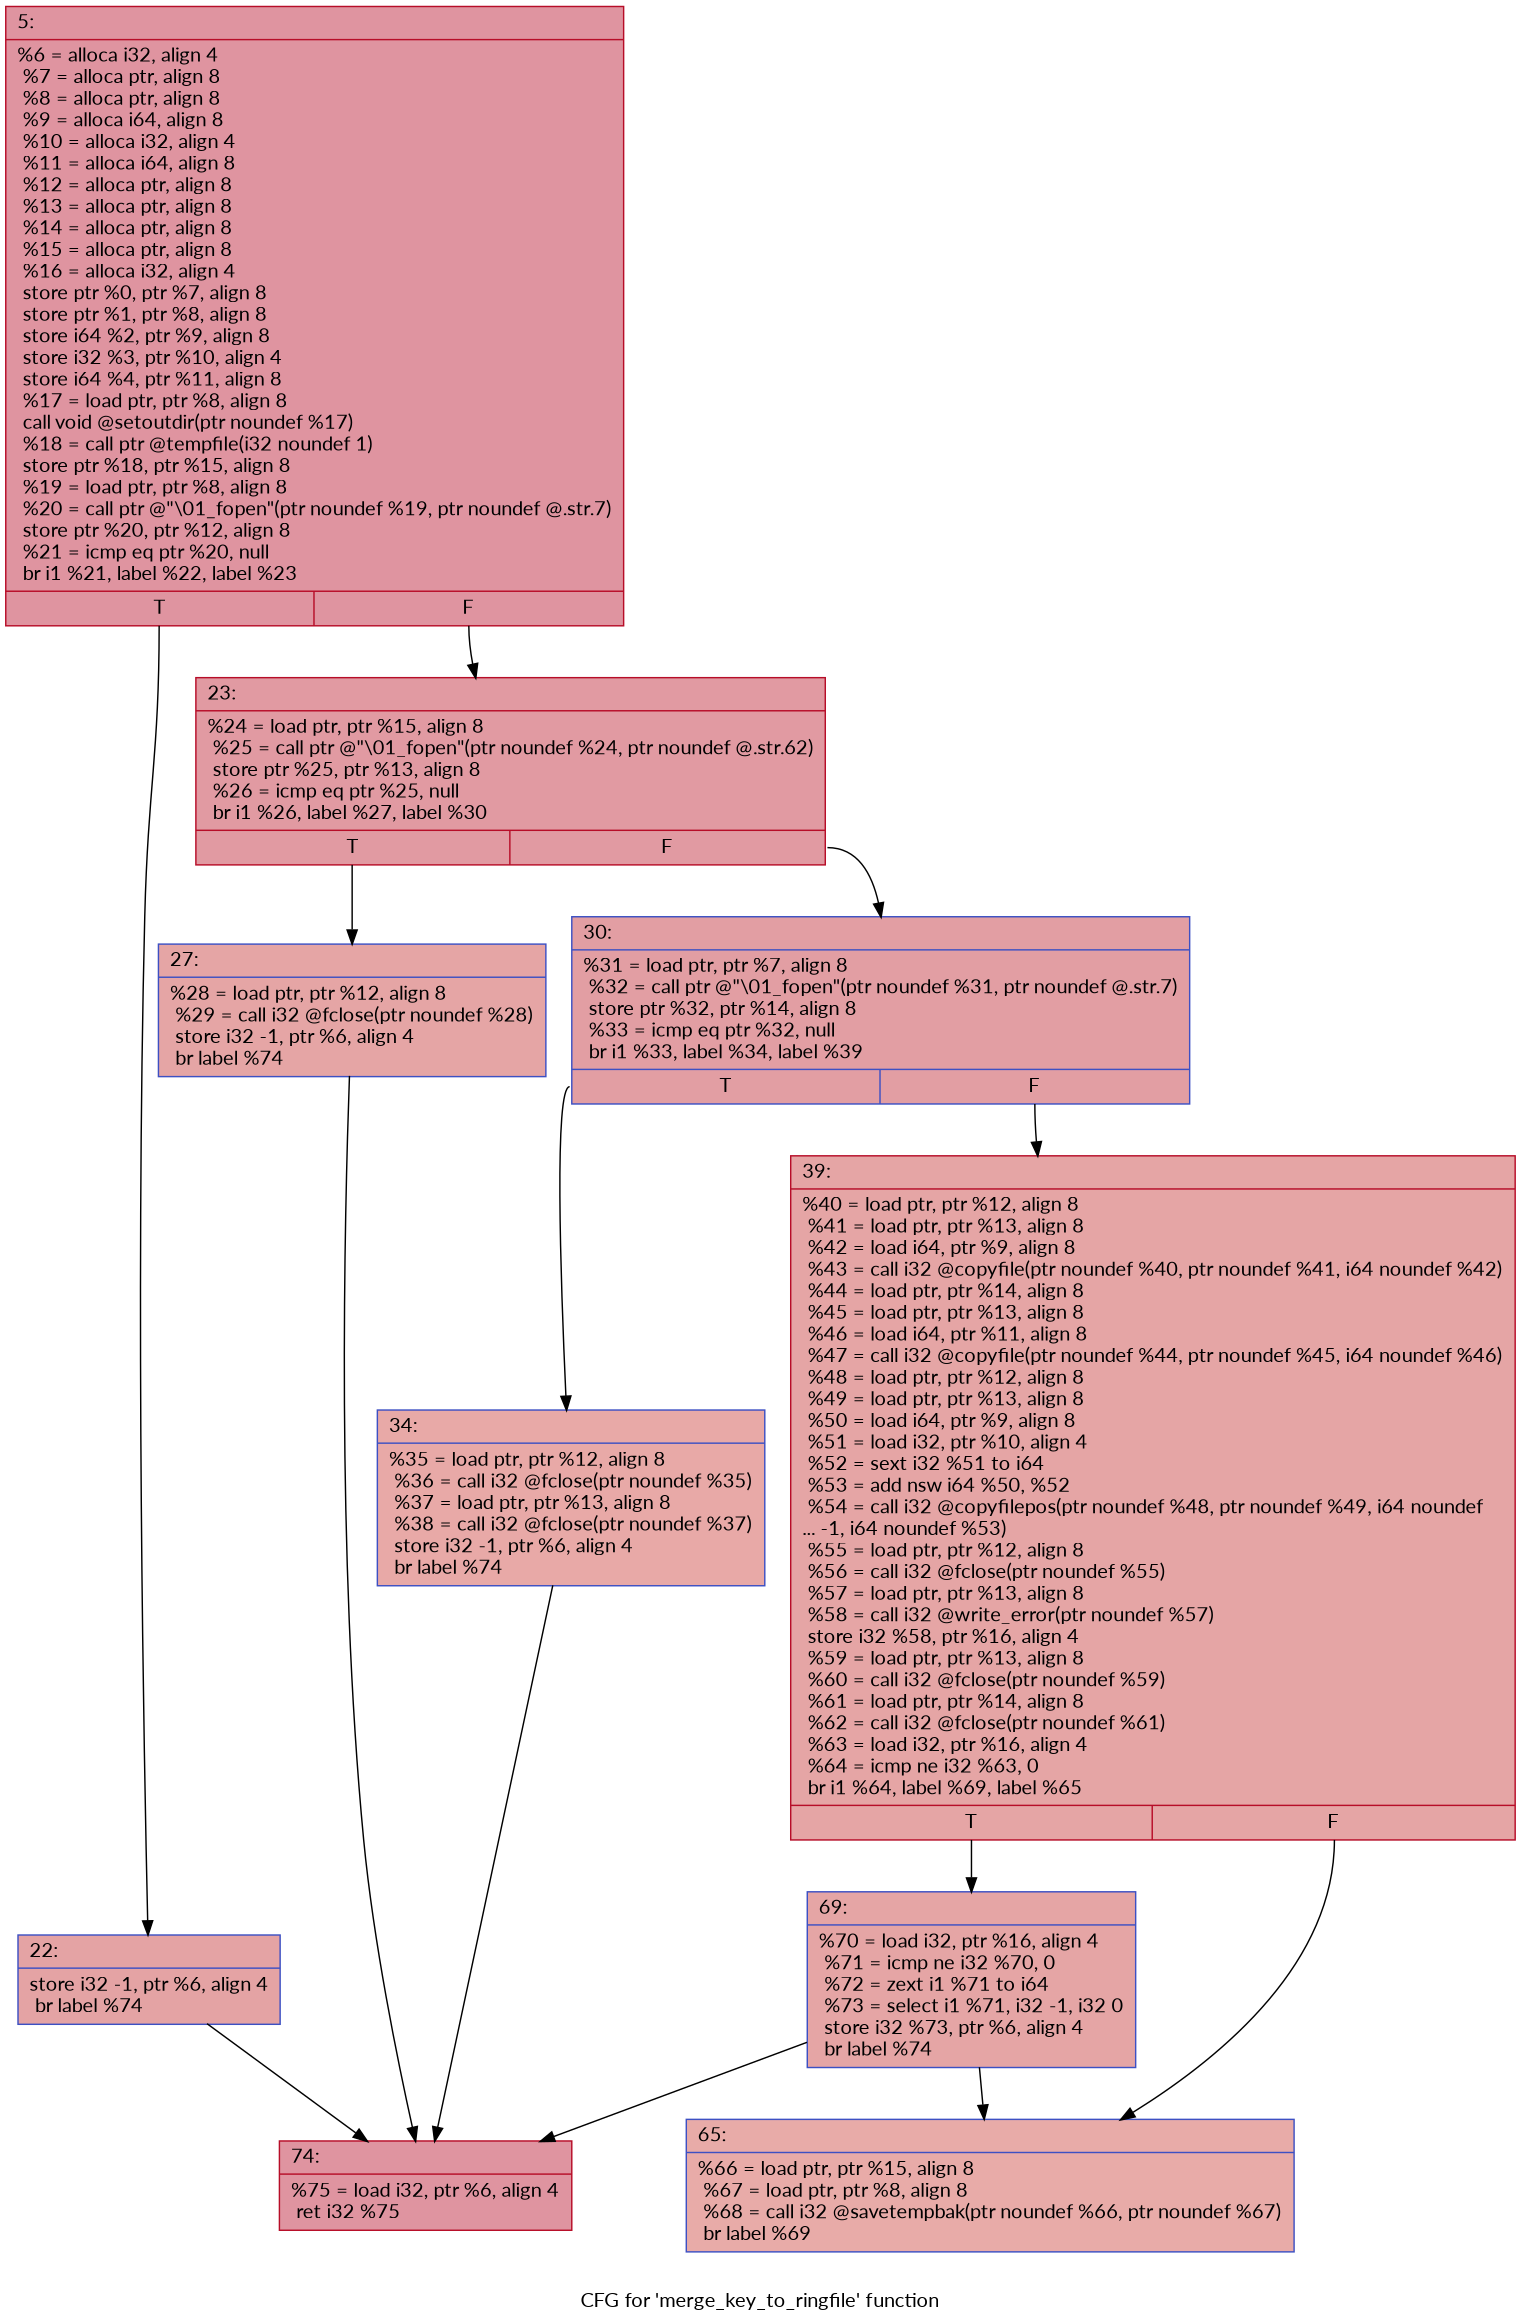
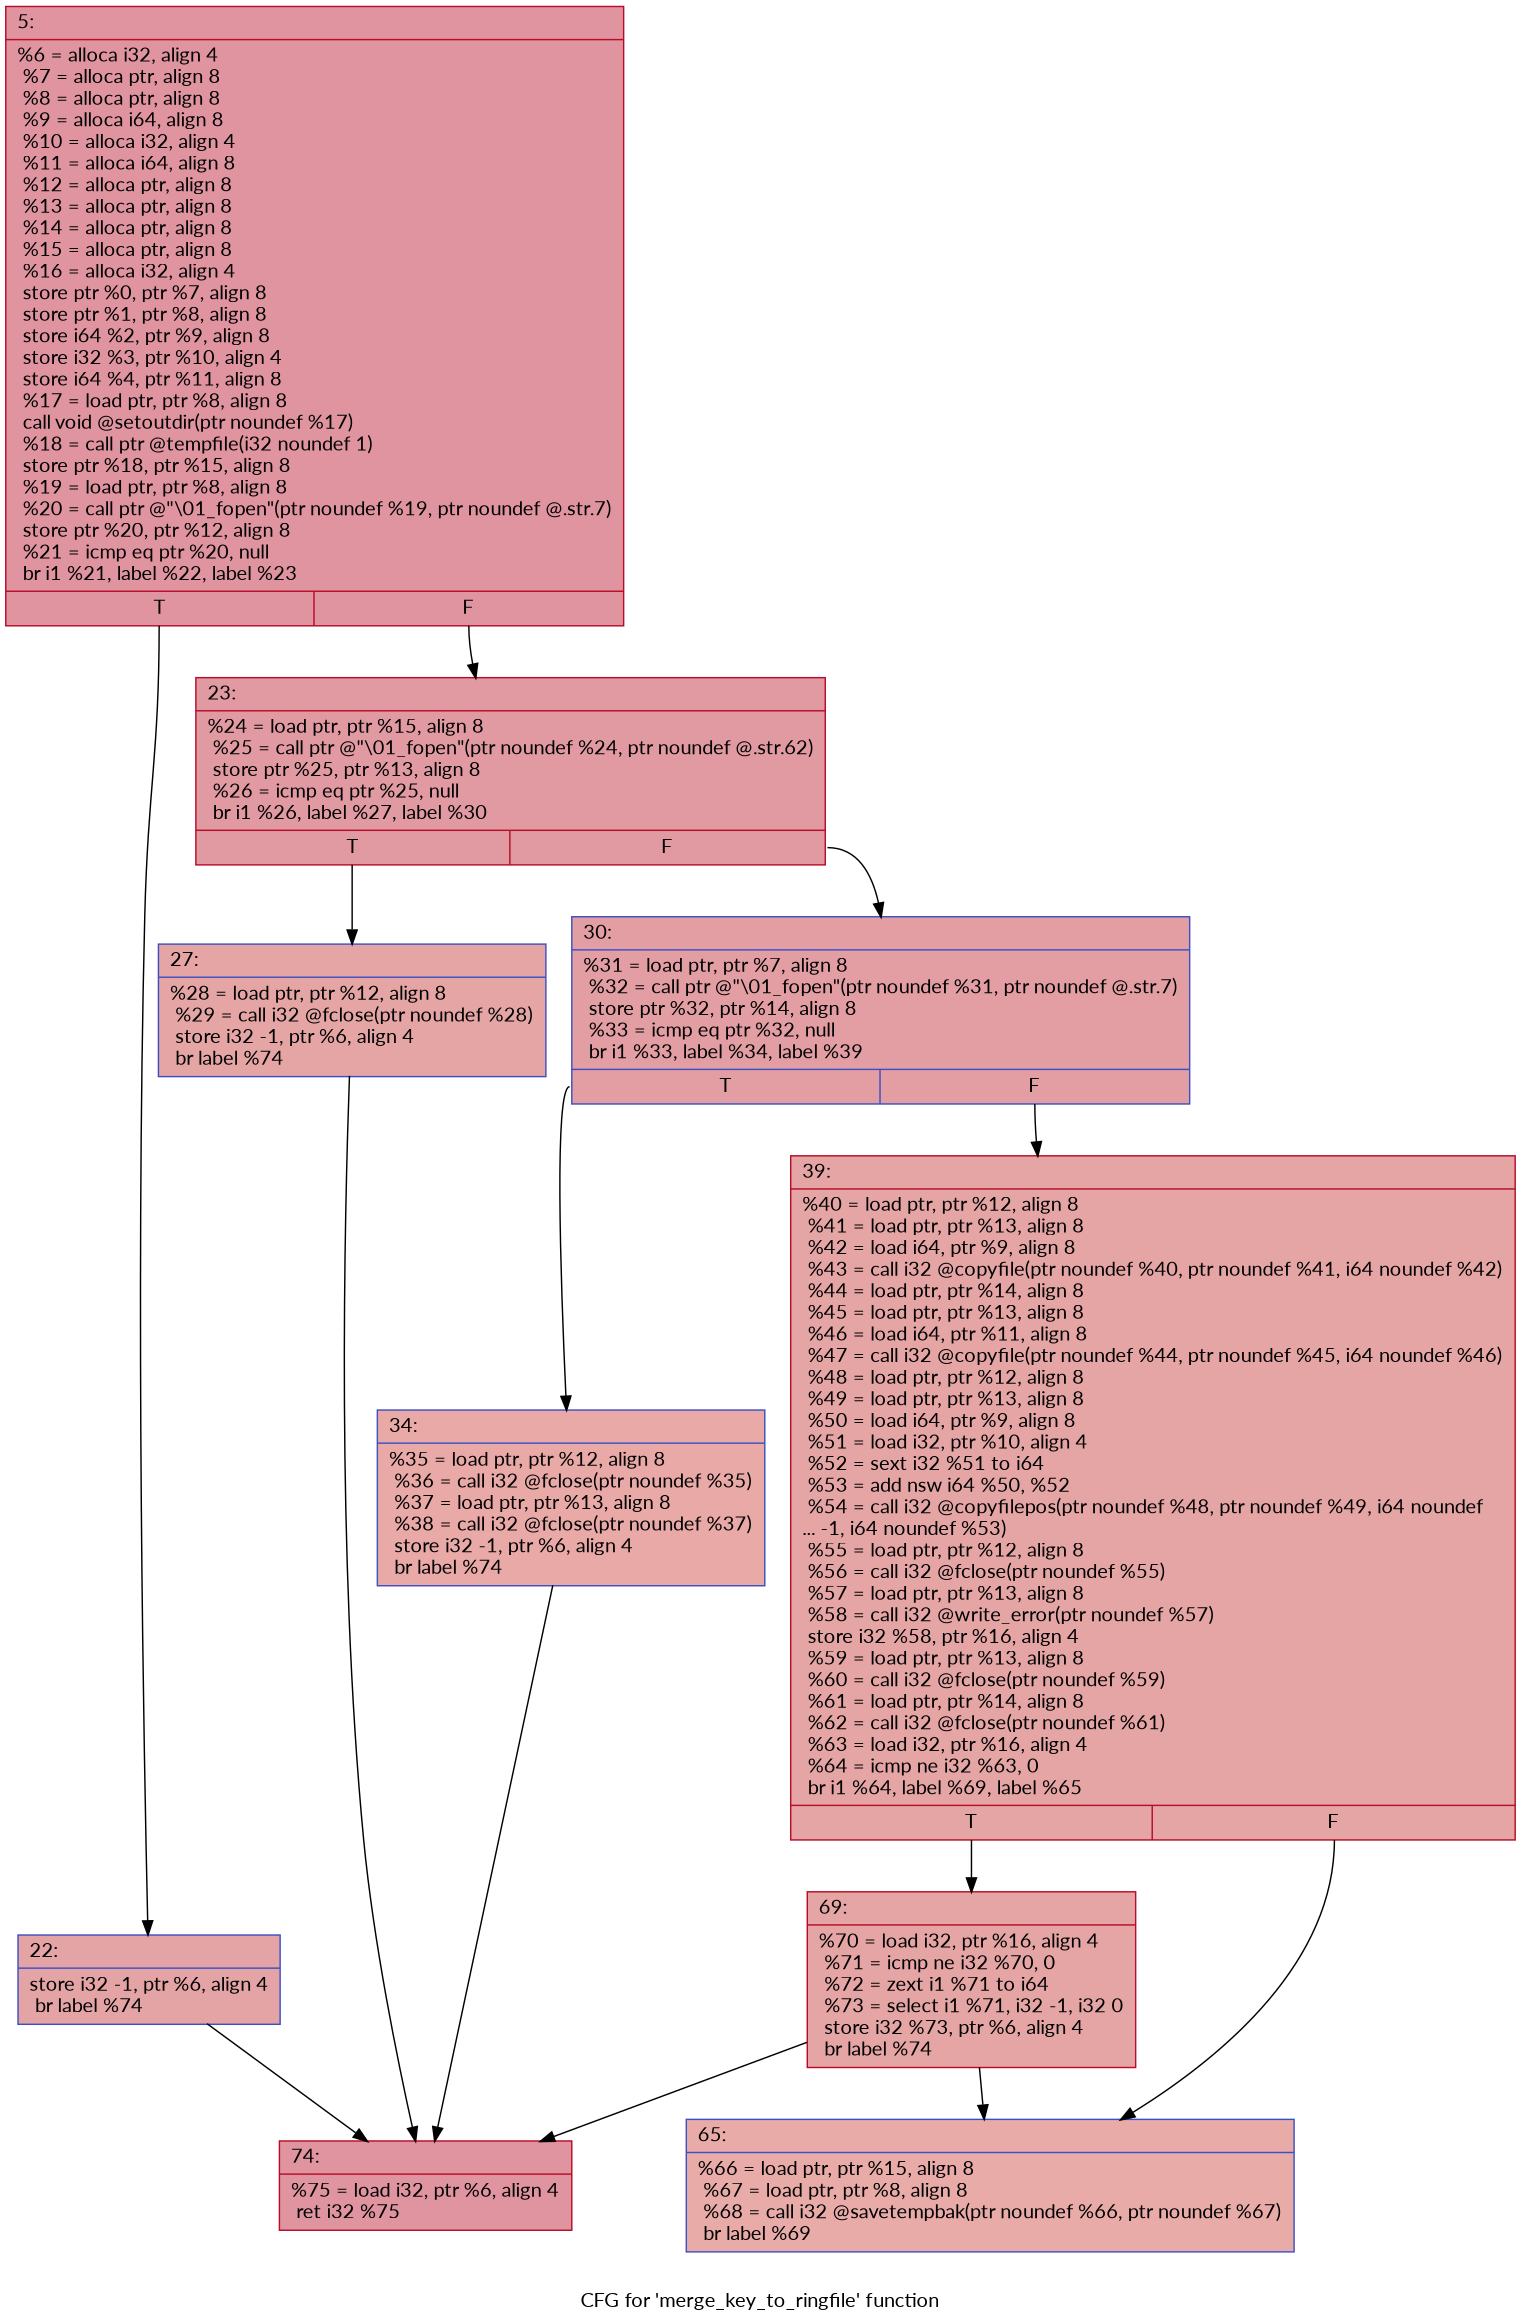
  digraph {
    fontname=Lato
    label="CFG for 'merge_key_to_ringfile' function"
    node [color="#3d50c3ff" fillcolor="#c5333470" fontname=Lato shape=record style=filled]
    edge [fontname=Lato]
    n1 [color="#b70d28ff" fillcolor="#b70d2870" label="{5:\l|  %6 = alloca i32, align 4\l  %7 = alloca ptr, align 8\l  %8 = alloca ptr, align 8\l  %9 = alloca i64, align 8\l  %10 = alloca i32, align 4\l  %11 = alloca i64, align 8\l  %12 = alloca ptr, align 8\l  %13 = alloca ptr, align 8\l  %14 = alloca ptr, align 8\l  %15 = alloca ptr, align 8\l  %16 = alloca i32, align 4\l  store ptr %0, ptr %7, align 8\l  store ptr %1, ptr %8, align 8\l  store i64 %2, ptr %9, align 8\l  store i32 %3, ptr %10, align 4\l  store i64 %4, ptr %11, align 8\l  %17 = load ptr, ptr %8, align 8\l  call void @setoutdir(ptr noundef %17)\l  %18 = call ptr @tempfile(i32 noundef 1)\l  store ptr %18, ptr %15, align 8\l  %19 = load ptr, ptr %8, align 8\l  %20 = call ptr @\"\\01_fopen\"(ptr noundef %19, ptr noundef @.str.7)\l  store ptr %20, ptr %12, align 8\l  %21 = icmp eq ptr %20, null\l  br i1 %21, label %22, label %23\l|{<s0>T|<s1>F}}"]
    n2 [fillcolor="#c32e3170" label="{22:\l|  store i32 -1, ptr %6, align 4\l  br label %74\l}"]
    n3 [color="#b70d28ff" fillcolor="#bb1b2c70" label="{23:\l|  %24 = load ptr, ptr %15, align 8\l  %25 = call ptr @\"\\01_fopen\"(ptr noundef %24, ptr noundef @.str.62)\l  store ptr %25, ptr %13, align 8\l  %26 = icmp eq ptr %25, null\l  br i1 %26, label %27, label %30\l|{<s0>T|<s1>F}}"]
    n4 [color="#b70d28ff" fillcolor="#b70d2870" label="{74:\l|  %75 = load i32, ptr %6, align 4\l  ret i32 %75\l}"]
    n5 [label="{27:\l|  %28 = load ptr, ptr %12, align 8\l  %29 = call i32 @fclose(ptr noundef %28)\l  store i32 -1, ptr %6, align 4\l  br label %74\l}"]
    n6 [fillcolor="#be242e70" label="{30:\l|  %31 = load ptr, ptr %7, align 8\l  %32 = call ptr @\"\\01_fopen\"(ptr noundef %31, ptr noundef @.str.7)\l  store ptr %32, ptr %14, align 8\l  %33 = icmp eq ptr %32, null\l  br i1 %33, label %34, label %39\l|{<s0>T|<s1>F}}"]
    n7 [fillcolor="#ca3b3770" label="{34:\l|  %35 = load ptr, ptr %12, align 8\l  %36 = call i32 @fclose(ptr noundef %35)\l  %37 = load ptr, ptr %13, align 8\l  %38 = call i32 @fclose(ptr noundef %37)\l  store i32 -1, ptr %6, align 4\l  br label %74\l}"]
    n8 [color="#b70d28ff" label="{39:\l|  %40 = load ptr, ptr %12, align 8\l  %41 = load ptr, ptr %13, align 8\l  %42 = load i64, ptr %9, align 8\l  %43 = call i32 @copyfile(ptr noundef %40, ptr noundef %41, i64 noundef %42)\l  %44 = load ptr, ptr %14, align 8\l  %45 = load ptr, ptr %13, align 8\l  %46 = load i64, ptr %11, align 8\l  %47 = call i32 @copyfile(ptr noundef %44, ptr noundef %45, i64 noundef %46)\l  %48 = load ptr, ptr %12, align 8\l  %49 = load ptr, ptr %13, align 8\l  %50 = load i64, ptr %9, align 8\l  %51 = load i32, ptr %10, align 4\l  %52 = sext i32 %51 to i64\l  %53 = add nsw i64 %50, %52\l  %54 = call i32 @copyfilepos(ptr noundef %48, ptr noundef %49, i64 noundef\l... -1, i64 noundef %53)\l  %55 = load ptr, ptr %12, align 8\l  %56 = call i32 @fclose(ptr noundef %55)\l  %57 = load ptr, ptr %13, align 8\l  %58 = call i32 @write_error(ptr noundef %57)\l  store i32 %58, ptr %16, align 4\l  %59 = load ptr, ptr %13, align 8\l  %60 = call i32 @fclose(ptr noundef %59)\l  %61 = load ptr, ptr %14, align 8\l  %62 = call i32 @fclose(ptr noundef %61)\l  %63 = load i32, ptr %16, align 4\l  %64 = icmp ne i32 %63, 0\l  br i1 %64, label %69, label %65\l|{<s0>T|<s1>F}}"]
-   n9 [label="{69:\l|  %70 = load i32, ptr %16, align 4\l  %71 = icmp ne i32 %70, 0\l  %72 = zext i1 %71 to i64\l  %73 = select i1 %71, i32 -1, i32 0\l  store i32 %73, ptr %6, align 4\l  br label %74\l}"]
+   n9 [color="#b70d28ff" label="{69:\l|  %70 = load i32, ptr %16, align 4\l  %71 = icmp ne i32 %70, 0\l  %72 = zext i1 %71 to i64\l  %73 = select i1 %71, i32 -1, i32 0\l  store i32 %73, ptr %6, align 4\l  br label %74\l}"]
    n10 [fillcolor="#cc403a70" label="{65:\l|  %66 = load ptr, ptr %15, align 8\l  %67 = load ptr, ptr %8, align 8\l  %68 = call i32 @savetempbak(ptr noundef %66, ptr noundef %67)\l  br label %69\l}"]
    n1 -> n2 [tailport=s0]
    n1 -> n3 [tailport=s1]
    n2 -> n4
    n3 -> n5 [tailport=s0]
    n3 -> n6 [tailport=s1]
    n5 -> n4
    n6 -> n7 [tailport=s0]
    n6 -> n8 [tailport=s1]
    n7 -> n4
    n8 -> n9 [tailport=s0]
    n8 -> n10 [tailport=s1]
    n9 -> n4
    n9 -> n10
  }
